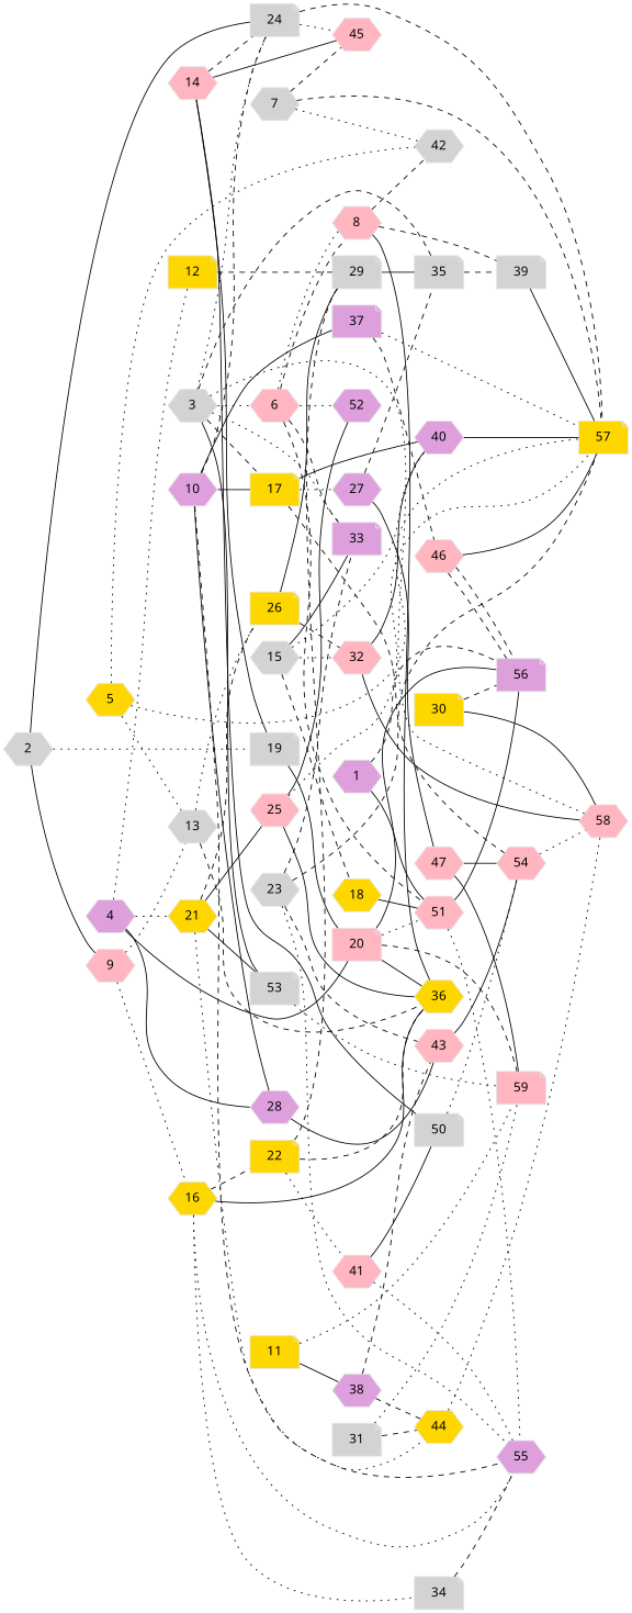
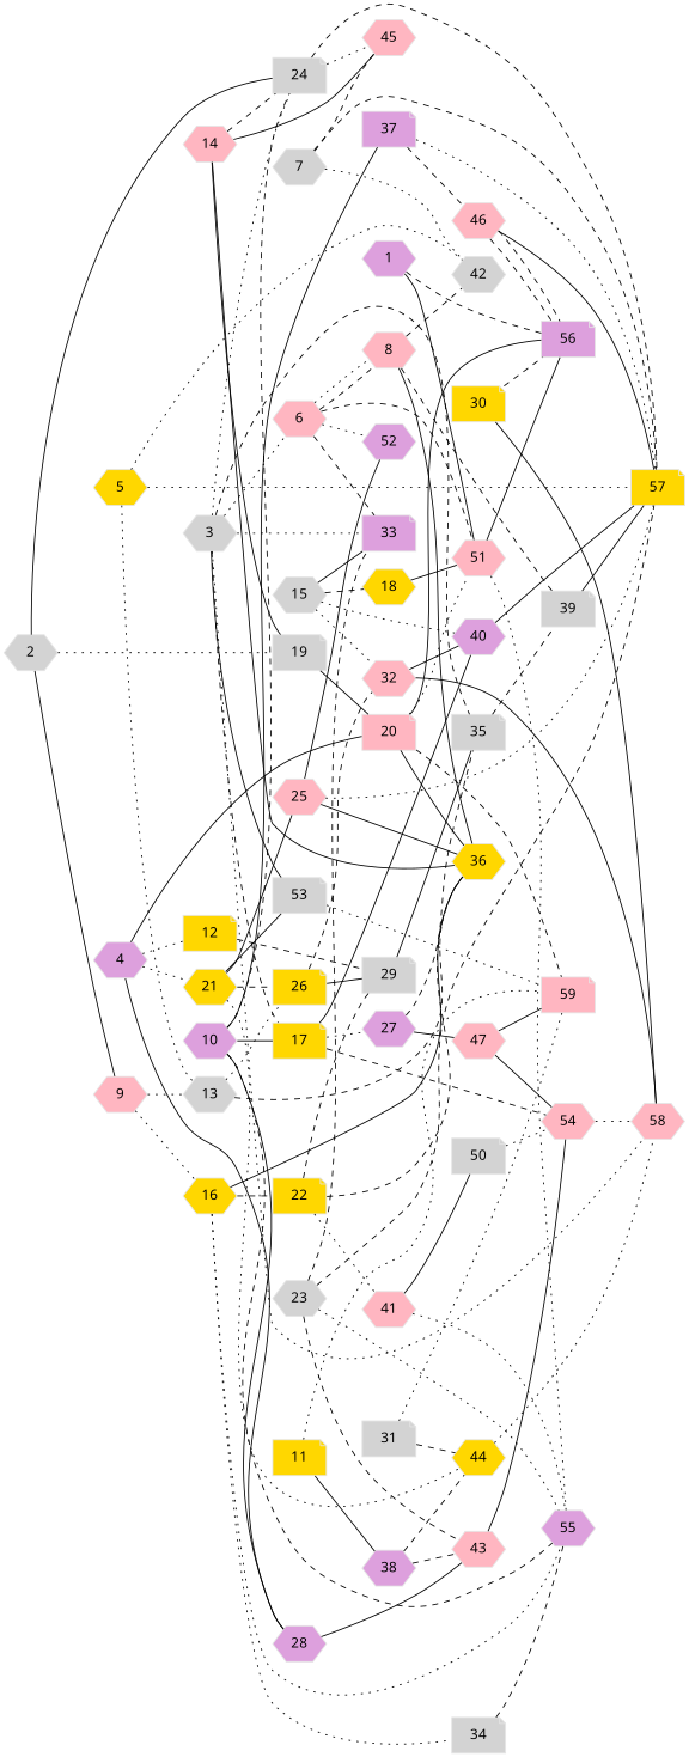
  graph {
    fontname="Noto Sans"
    rankdir=LR
    node [color=gray90 fillcolor=lightpink fontname="Noto Sans" shape=hexagon style=filled]
    edge [fontname="Noto Sans" style=solid]
    1 [fillcolor=plum]
    51
    56 [fillcolor=plum shape=note]
    55 [fillcolor=plum]
    2 [fillcolor=lightgrey]
    9
    19 [fillcolor=lightgrey shape=note]
    24 [fillcolor=lightgrey shape=note]
    13 [fillcolor=lightgrey]
    16 [fillcolor=gold]
    20 [shape=note]
    57 [fillcolor=gold shape=note]
    45
    3 [fillcolor=lightgrey]
    6
    17 [fillcolor=gold shape=note]
    33 [fillcolor=plum shape=note]
    35 [fillcolor=lightgrey shape=note]
    53 [fillcolor=lightgrey shape=note]
    58
    8
    52 [fillcolor=plum]
    40 [fillcolor=plum]
    27 [fillcolor=plum]
    54
    39 [fillcolor=lightgrey shape=note]
    59 [shape=note]
    4 [fillcolor=plum]
    12 [fillcolor=gold shape=note]
    21 [fillcolor=gold]
    28 [fillcolor=plum]
    29 [fillcolor=lightgrey shape=note]
    36 [fillcolor=gold]
    26 [fillcolor=gold shape=note]
    25
    44 [fillcolor=gold]
    43
    5 [fillcolor=gold]
    42 [fillcolor=lightgrey]
    7 [fillcolor=lightgrey]
    22 [fillcolor=gold shape=note]
    34 [fillcolor=lightgrey shape=note]
    10 [fillcolor=plum]
    37 [fillcolor=plum shape=note]
    46
    11 [fillcolor=gold shape=note]
    38 [fillcolor=plum]
    32
    14
    50 [fillcolor=lightgrey shape=note]
    15 [fillcolor=lightgrey]
    18 [fillcolor=gold]
    41
    47
    23 [fillcolor=lightgrey]
    30 [fillcolor=gold shape=note]
    31 [fillcolor=lightgrey shape=note]
    1 -- 51
    1 -- 56 [style=dashed]
    51 -- 56
    51 -- 55 [style=dotted]
    2 -- 9
    2 -- 19 [style=dotted]
    2 -- 24
    9 -- 13 [style=dotted]
    9 -- 16 [style=dotted]
    19 -- 20
    24 -- 57 [style=dashed]
    24 -- 45 [style=dotted]
    13 -- 36 [style=dashed]
    13 -- 26 [style=dotted]
    16 -- 55 [style=dotted]
    16 -- 36
    16 -- 22 [style=dashed]
    16 -- 34 [style=dotted]
    20 -- 51 [style=dotted]
    20 -- 56
    20 -- 59 [style=dashed]
    20 -- 36
    3 -- 24 [style=dotted]
    3 -- 6 [style=dotted]
    3 -- 17 [style=dashed]
    3 -- 33 [style=dotted]
    3 -- 35 [style=dashed]
    3 -- 53
    3 -- 58 [style=dotted]
    6 -- 51 [style=dashed]
    6 -- 33 [style=dashed]
    6 -- 8 [style=dashed]
    6 -- 8 [style=dotted]
    6 -- 52 [style=dotted]
    17 -- 40
    17 -- 27 [style=dotted]
    17 -- 54 [style=dashed]
    35 -- 39 [style=dashed]
    53 -- 59 [style=dotted]
    8 -- 39 [style=dashed]
    8 -- 36
    8 -- 42 [style=dashed]
    40 -- 57
    27 -- 35 [style=dashed]
    27 -- 47
    54 -- 58 [style=dotted]
    39 -- 57
    4 -- 20
    4 -- 12 [style=dotted]
    4 -- 21 [style=dotted]
    4 -- 28
    12 -- 29 [style=dashed]
    21 -- 53
    21 -- 26 [style=dashed]
    21 -- 25
    21 -- 44 [style=dotted]
    28 -- 43
    29 -- 35
    26 -- 29
    26 -- 32 [style=dashed]
    25 -- 57 [style=dotted]
    25 -- 52
    25 -- 36
    44 -- 58 [style=dotted]
    43 -- 54
    5 -- 13 [style=dotted]
    5 -- 57 [style=dotted]
    5 -- 42 [style=dotted]
    7 -- 57 [style=dashed]
    7 -- 45 [style=dashed]
    7 -- 42 [style=dotted]
    22 -- 29 [style=dashed]
    22 -- 36 [style=dashed]
    22 -- 41 [style=dotted]
    34 -- 55 [style=dashed]
    10 -- 55 [style=dashed]
    10 -- 24 [style=dashed]
    10 -- 17
    10 -- 28
    10 -- 37
    37 -- 57 [style=dotted]
    37 -- 46 [style=dashed]
    46 -- 56 [style=dashed]
    46 -- 56 [style=dashed]
    46 -- 57
    11 -- 59 [style=dotted]
    11 -- 38
    38 -- 44 [style=dashed]
    38 -- 43 [style=dashed]
    32 -- 58
    32 -- 40
    14 -- 19
    14 -- 24 [style=dashed]
    14 -- 45
-   14 -- 50
+   14 -- 36
    50 -- 54 [style=dotted]
    15 -- 33
    15 -- 40 [style=dotted]
    15 -- 32 [style=dotted]
    15 -- 18 [style=dashed]
    18 -- 51
    41 -- 55 [style=dotted]
    41 -- 50
    47 -- 54
    47 -- 59
    23 -- 55 [style=dotted]
    23 -- 57 [style=dashed]
    23 -- 33 [style=dashed]
    23 -- 43 [style=dashed]
    30 -- 56 [style=dashed]
    30 -- 58
    31 -- 59 [style=dotted]
    31 -- 44 [style=dashed]
  }
